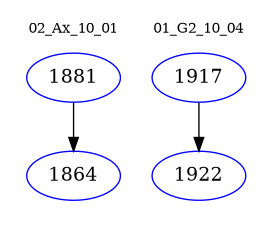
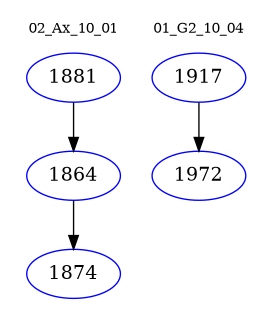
  digraph {
    node [color=blue]
    edge [color=black]
    n1 [label=1864]
+   n2 [label=1874]
    n3 [label=1881]
    n4 [label=1917]
-   n5 [label=1922]
+   n5 [label=1972]
    subgraph cluster_1 {
      color=white
      fontsize=10
      label="02_Ax_10_01"
      n1
+     n2
      n3
    }
    subgraph cluster_2 {
      color=white
      fontsize=10
      label="01_G2_10_04"
      n4
      n5
    }
+   n1 -> n2
    n3 -> n1
    n4 -> n5
  }
